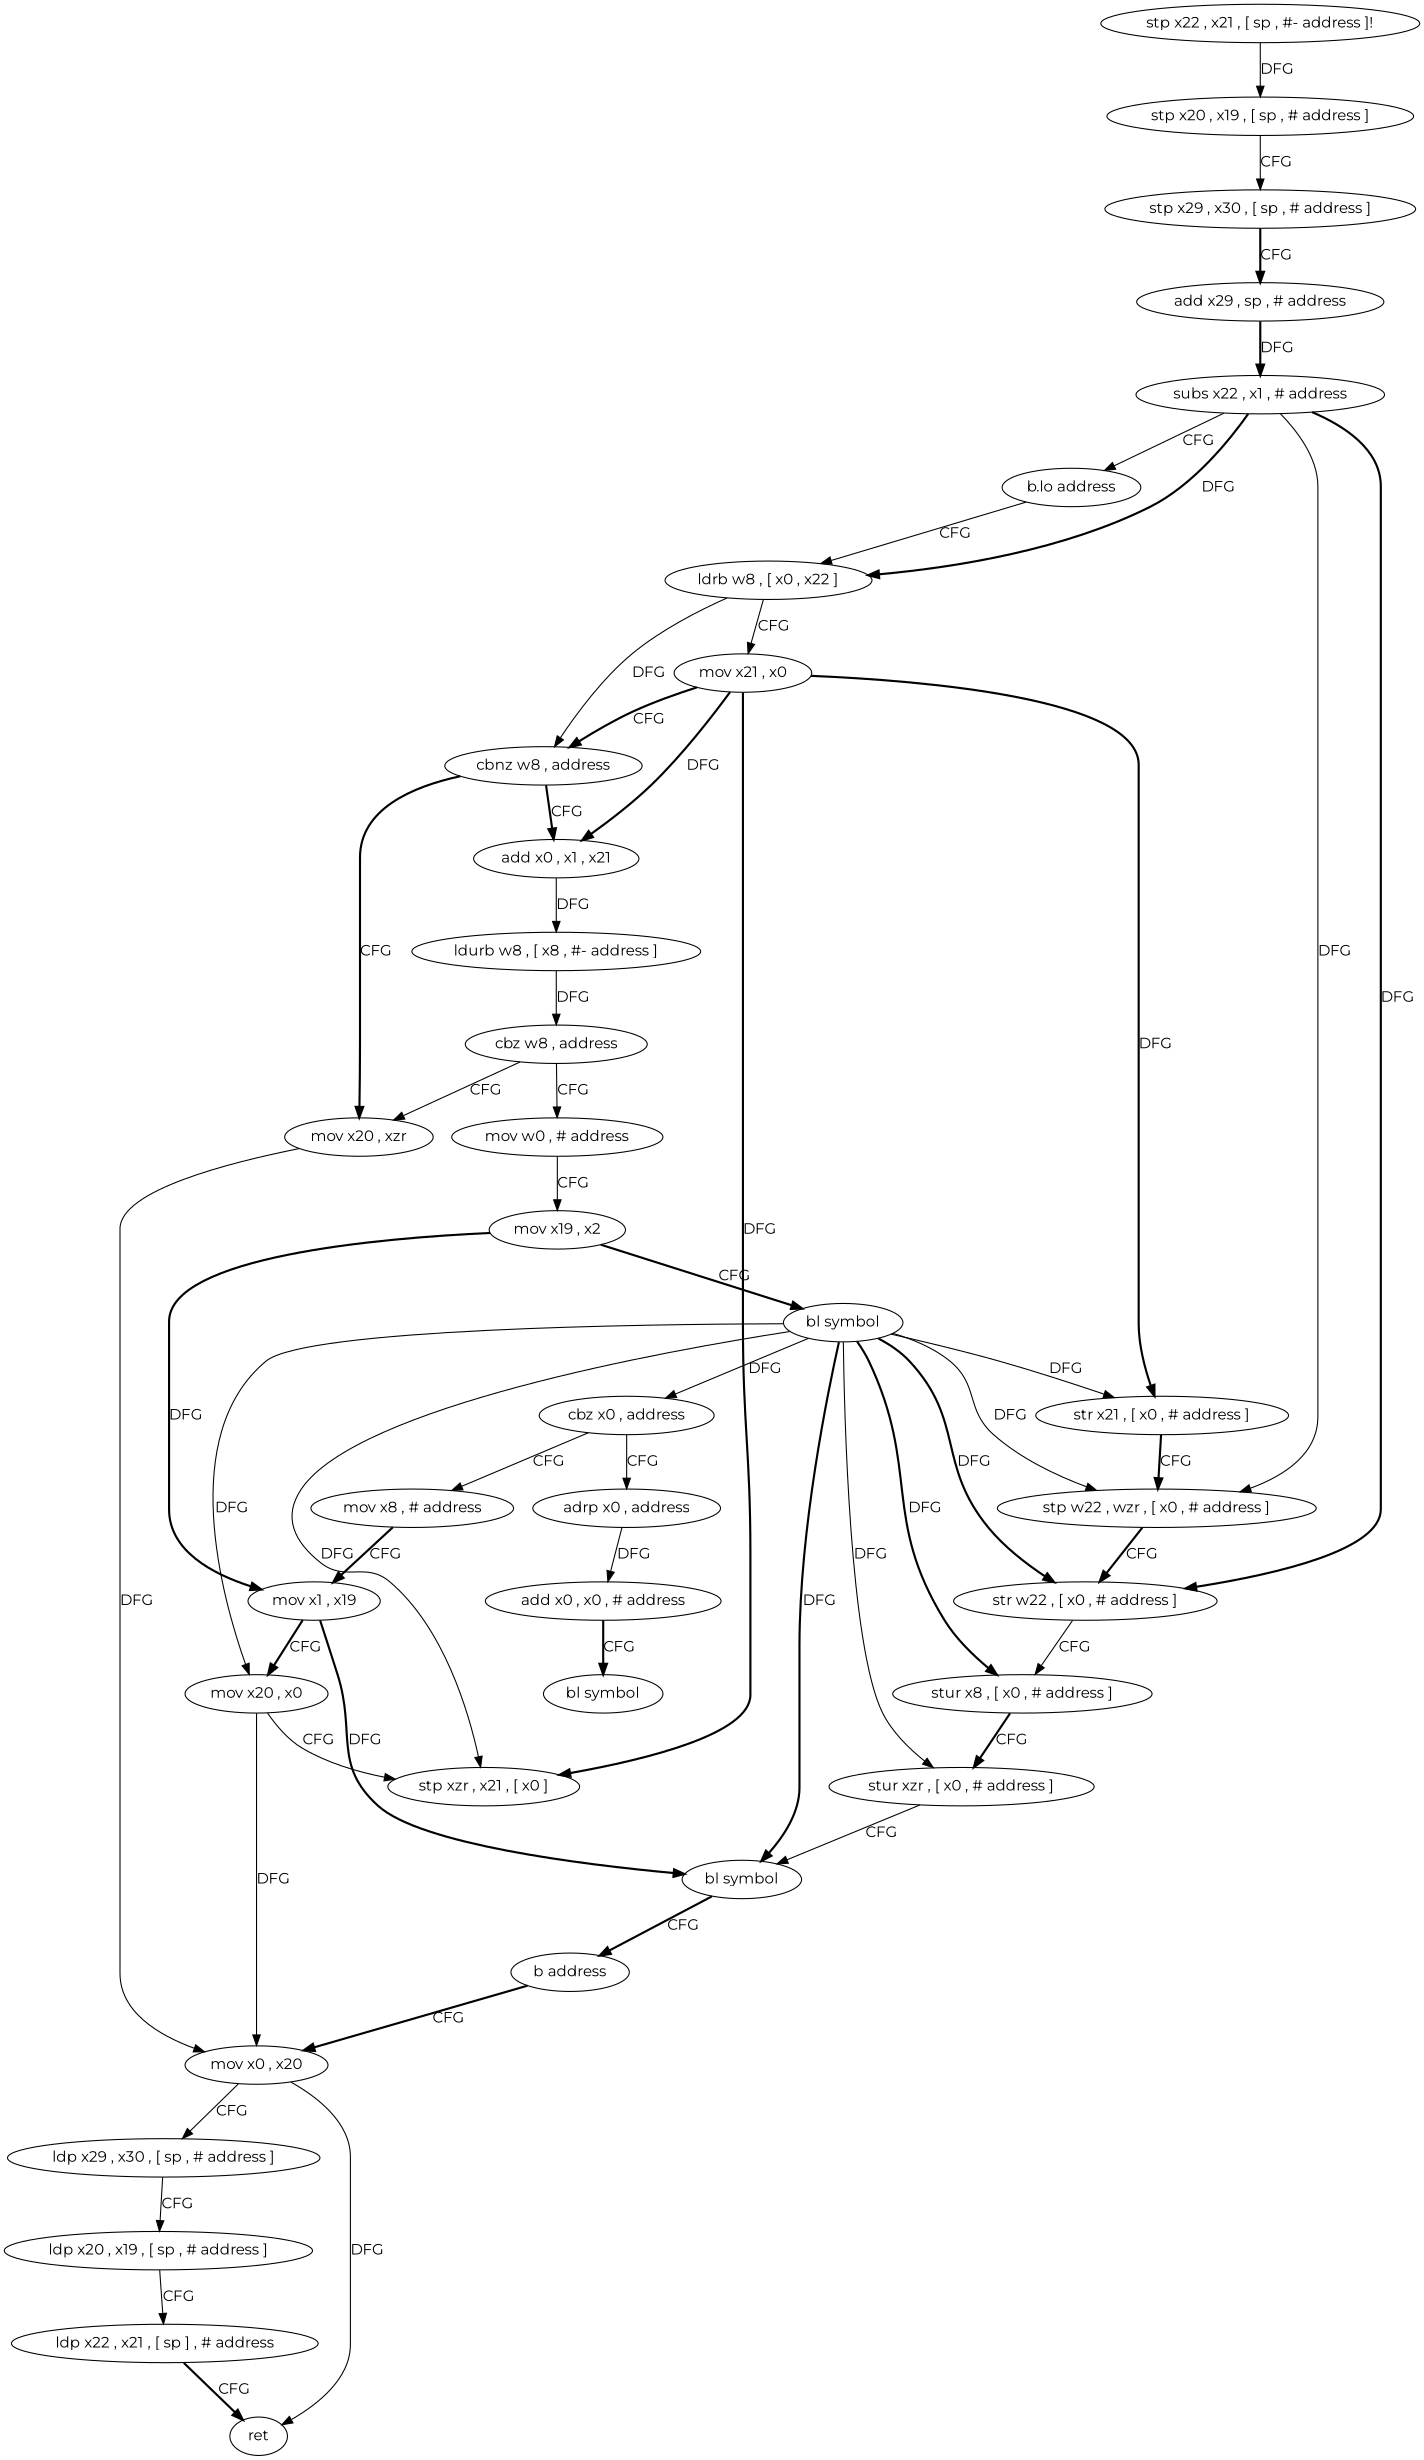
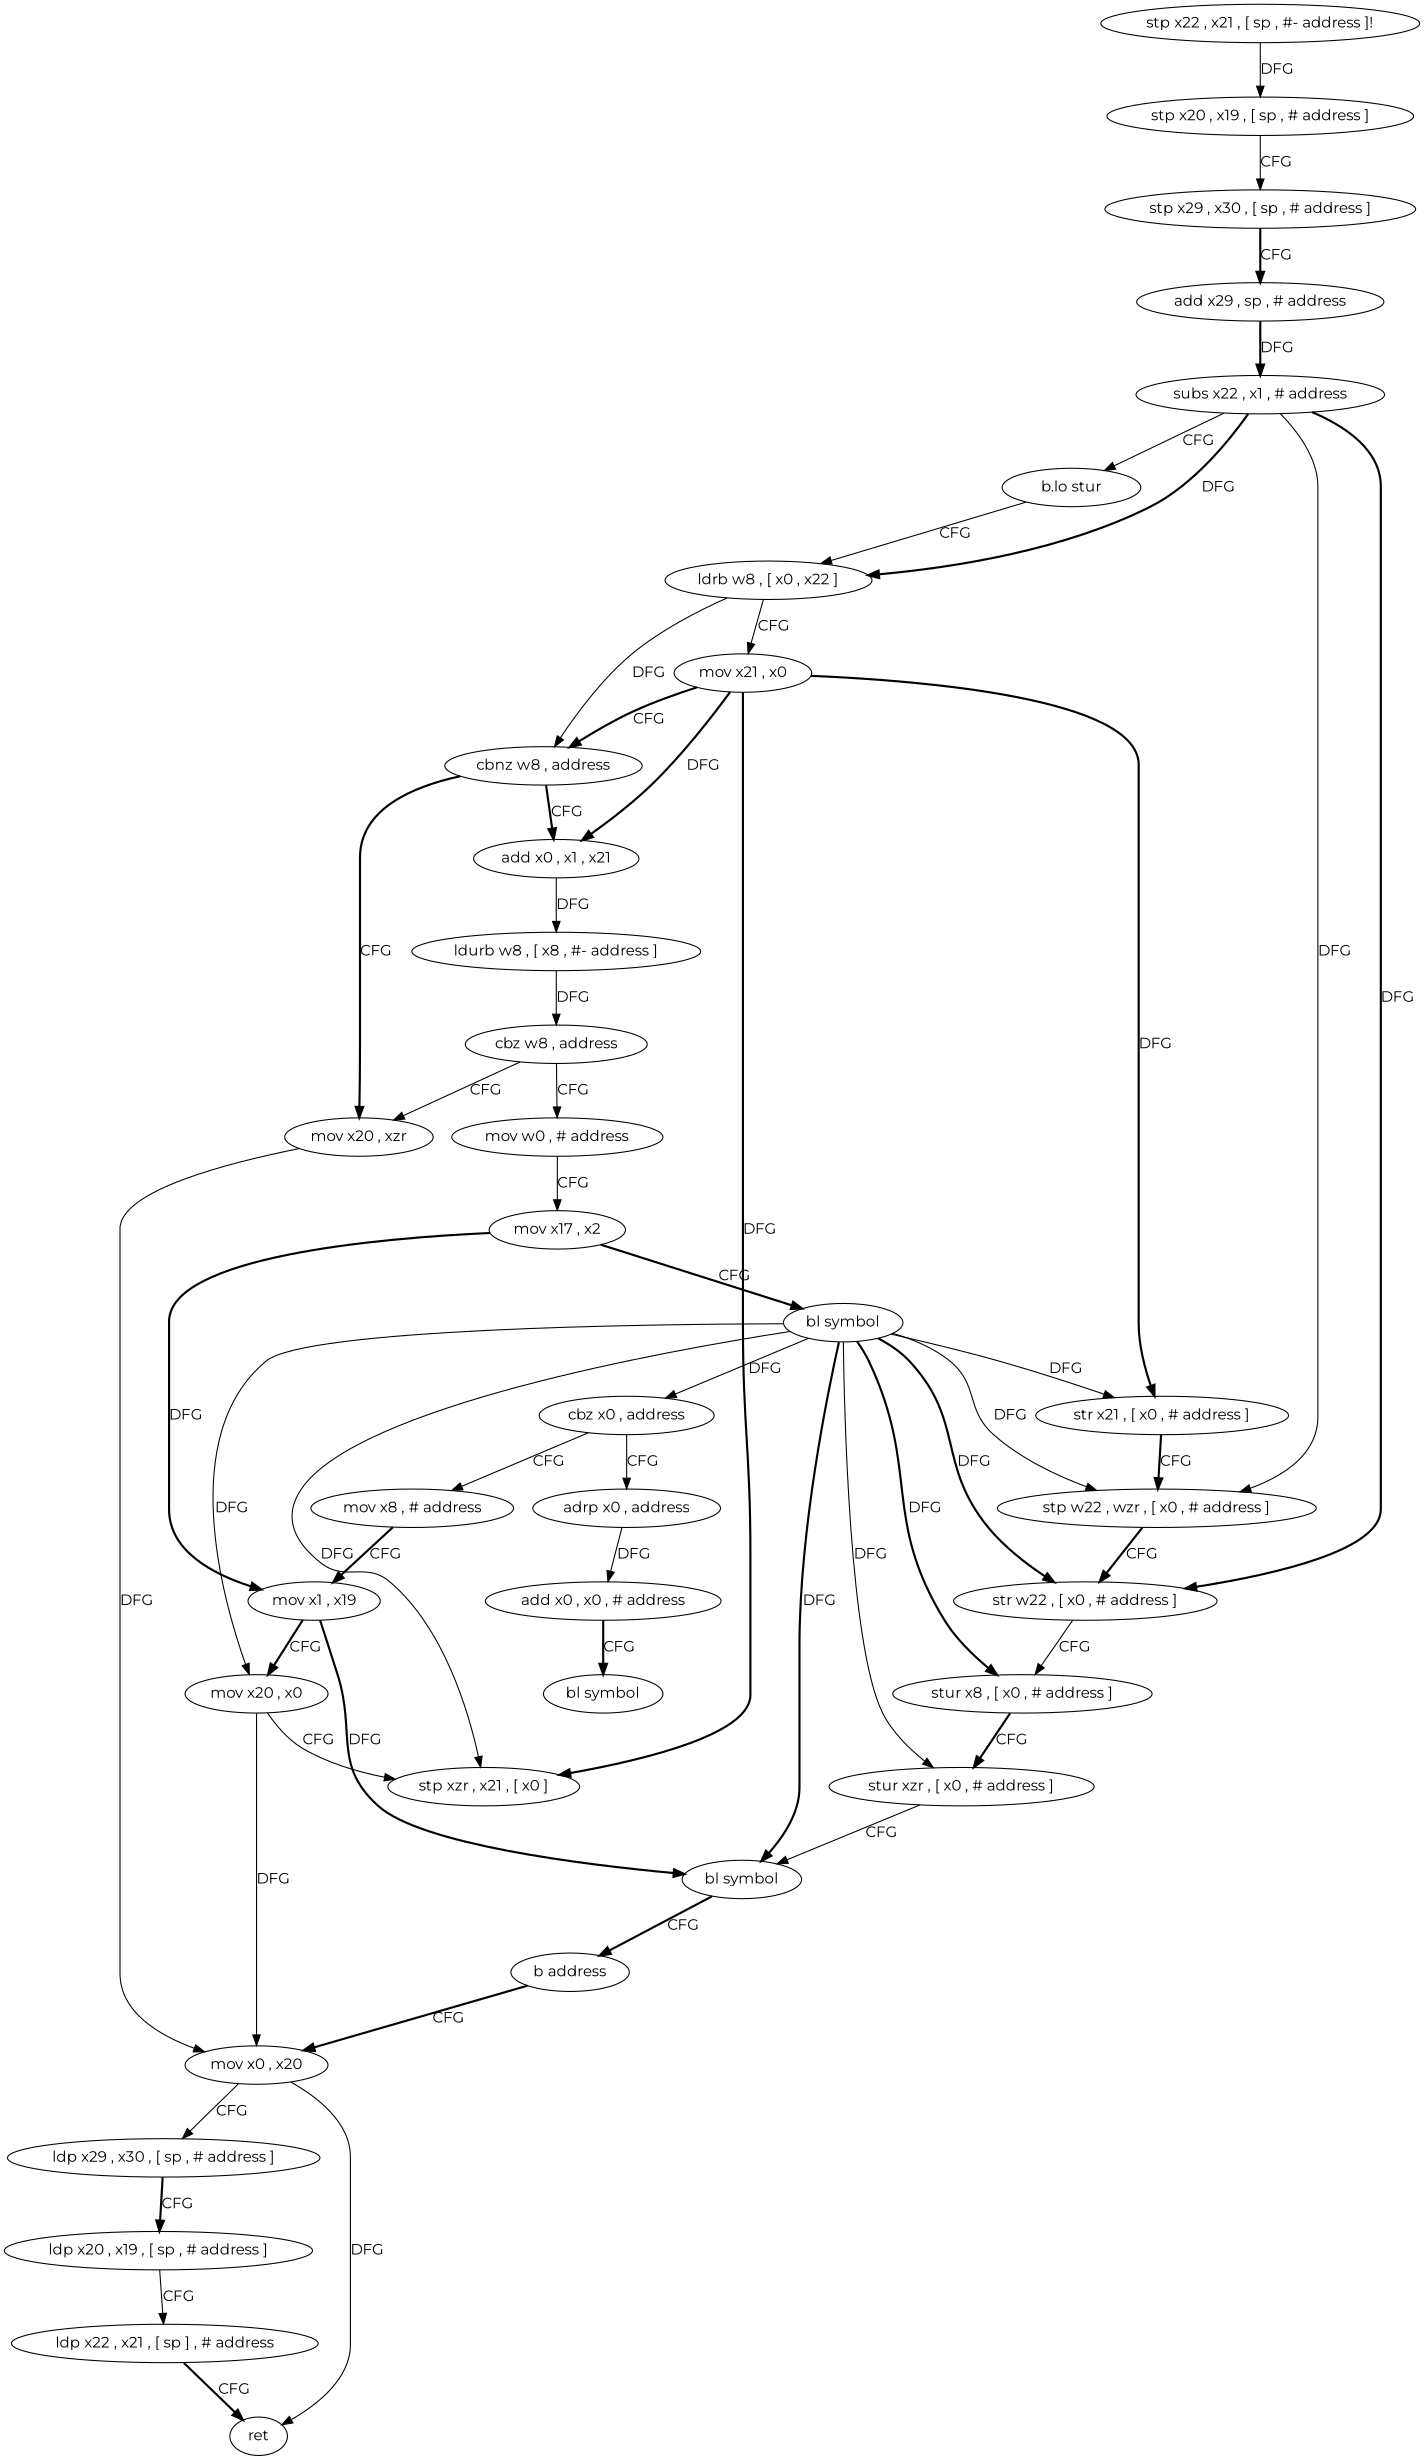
  digraph {
    fontname=Montserrat
    node [fontname=Montserrat]
    edge [fontname=Montserrat style=solid]
    n1 [label="stp x22 , x21 , [ sp , #- address ]!"]
    n2 [label="stp x20 , x19 , [ sp , # address ]"]
    n3 [label="stp x29 , x30 , [ sp , # address ]"]
    n4 [label="add x29 , sp , # address"]
    n5 [label="subs x22 , x1 , # address"]
-   n6 [label="b.lo address"]
+   n6 [label="b.lo stur"]
    n7 [label="ldrb w8 , [ x0 , x22 ]"]
    n8 [label="stp w22 , wzr , [ x0 , # address ]"]
    n9 [label="str w22 , [ x0 , # address ]"]
    n10 [label="mov x21 , x0"]
    n11 [label="cbnz w8 , address"]
    n12 [label="stur x8 , [ x0 , # address ]"]
    n13 [label="mov x20 , xzr"]
    n14 [label="mov x0 , x20"]
    n15 [label="ldp x29 , x30 , [ sp , # address ]"]
    n16 [label=ret]
    n17 [label="add x0 , x1 , x21"]
    n18 [label="stp xzr , x21 , [ x0 ]"]
    n19 [label="str x21 , [ x0 , # address ]"]
    n20 [label="ldp x20 , x19 , [ sp , # address ]"]
    n21 [label="ldurb w8 , [ x8 , #- address ]"]
    n22 [label="cbz w8 , address"]
    n23 [label="mov w0 , # address"]
-   n24 [label="mov x19 , x2"]
+   n24 [label="mov x17 , x2"]
    n25 [label="bl symbol"]
    n26 [label="mov x1 , x19"]
    n27 [label="cbz x0 , address"]
    n28 [label="mov x20 , x0"]
    n29 [label="stur xzr , [ x0 , # address ]"]
    n30 [label="bl symbol"]
    n31 [label="adrp x0 , address"]
    n32 [label="mov x8 , # address"]
    n33 [label="b address"]
    n34 [label="add x0 , x0 , # address"]
    n35 [label="bl symbol"]
    n36 [label="ldp x22 , x21 , [ sp ] , # address"]
    n1 -> n2 [label=DFG]
    n2 -> n3 [label=CFG]
    n3 -> n4 [label=CFG style=bold]
    n4 -> n5 [label=DFG style=bold]
    n5 -> n6 [label=CFG]
    n5 -> n7 [label=DFG style=bold]
    n5 -> n8 [label=DFG]
    n5 -> n9 [label=DFG style=bold]
    n6 -> n7 [label=CFG]
    n7 -> n10 [label=CFG]
    n7 -> n11 [label=DFG]
    n8 -> n9 [label=CFG style=bold]
    n9 -> n12 [label=CFG]
    n10 -> n11 [label=CFG style=bold]
    n10 -> n17 [label=DFG style=bold]
    n10 -> n18 [label=DFG style=bold]
    n10 -> n19 [label=DFG style=bold]
    n11 -> n13 [label=CFG style=bold]
    n11 -> n17 [label=CFG style=bold]
    n12 -> n29 [label=CFG style=bold]
    n13 -> n14 [label=DFG]
    n14 -> n15 [label=CFG]
    n14 -> n16 [label=DFG]
-   n15 -> n20 [label=CFG]
+   n15 -> n20 [label=CFG style=bold]
    n17 -> n21 [label=DFG]
    n19 -> n8 [label=CFG style=bold]
    n20 -> n36 [label=CFG]
    n21 -> n22 [label=DFG]
    n22 -> n13 [label=CFG]
    n22 -> n23 [label=CFG]
    n23 -> n24 [label=CFG]
    n24 -> n25 [label=CFG style=bold]
    n24 -> n26 [label=DFG style=bold]
    n25 -> n8 [label=DFG]
    n25 -> n9 [label=DFG style=bold]
    n25 -> n12 [label=DFG style=bold]
    n25 -> n18 [label=DFG]
    n25 -> n19 [label=DFG]
    n25 -> n27 [label=DFG]
    n25 -> n28 [label=DFG]
    n25 -> n29 [label=DFG]
    n25 -> n30 [label=DFG style=bold]
    n26 -> n28 [label=CFG style=bold]
    n26 -> n30 [label=DFG style=bold]
    n27 -> n31 [label=CFG]
    n27 -> n32 [label=CFG]
    n28 -> n14 [label=DFG]
    n28 -> n18 [label=CFG]
    n29 -> n30 [label=CFG]
    n30 -> n33 [label=CFG style=bold]
    n31 -> n34 [label=DFG]
    n32 -> n26 [label=CFG style=bold]
    n33 -> n14 [label=CFG style=bold]
    n34 -> n35 [label=CFG style=bold]
    n36 -> n16 [label=CFG style=bold]
  }
